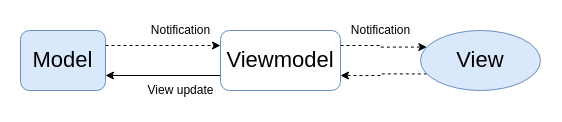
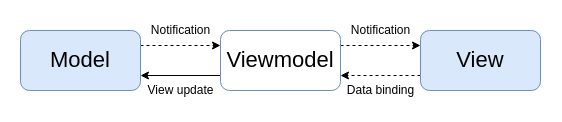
  <mxCell id="0" />
  <mxCell id="1" parent="0" />
  <mxCell id="2" style="edgeStyle=orthogonalEdgeStyle;rounded=0;orthogonalLoop=1;jettySize=auto;html=1;exitX=1;exitY=0.25;exitDx=0;exitDy=0;entryX=0;entryY=0.25;entryDx=0;entryDy=0;dashed=1;" edge="1" parent="1" source="3" target="6"><mxGeometry relative="1" as="geometry" /></mxCell>
- <mxCell id="3" value="&lt;font style=&quot;font-size: 22px&quot;&gt;Model&lt;/font&gt;" style="rounded=1;whiteSpace=wrap;html=1;fillColor=#dae8fc;strokeColor=#6c8ebf;" vertex="1" parent="1"><mxGeometry x="20" y="30" width="85" height="60" as="geometry" /></mxCell>
+ <mxCell id="3" value="&lt;font style=&quot;font-size: 22px&quot;&gt;Model&lt;/font&gt;" style="rounded=1;whiteSpace=wrap;html=1;fillColor=#dae8fc;strokeColor=#6c8ebf;" vertex="1" parent="1"><mxGeometry x="20" y="30" width="120" height="60" as="geometry" /></mxCell>
  <mxCell id="4" style="edgeStyle=orthogonalEdgeStyle;rounded=0;orthogonalLoop=1;jettySize=auto;html=1;exitX=0;exitY=0.75;exitDx=0;exitDy=0;entryX=1;entryY=0.75;entryDx=0;entryDy=0;" edge="1" parent="1" source="6" target="3"><mxGeometry relative="1" as="geometry" /></mxCell>
  <mxCell id="5" style="edgeStyle=orthogonalEdgeStyle;rounded=0;orthogonalLoop=1;jettySize=auto;html=1;exitX=1;exitY=0.25;exitDx=0;exitDy=0;entryX=0;entryY=0.25;entryDx=0;entryDy=0;dashed=1;" edge="1" parent="1" source="6" target="8"><mxGeometry relative="1" as="geometry" /></mxCell>
  <mxCell id="6" value="&lt;font style=&quot;font-size: 22px&quot;&gt;Viewmodel&lt;/font&gt;" style="rounded=1;whiteSpace=wrap;html=1;fillColor=#ffffff;strokeColor=#6c8ebf;" vertex="1" parent="1"><mxGeometry x="220" y="30" width="120" height="60" as="geometry" /></mxCell>
  <mxCell id="7" style="edgeStyle=orthogonalEdgeStyle;rounded=0;orthogonalLoop=1;jettySize=auto;html=1;exitX=0;exitY=0.75;exitDx=0;exitDy=0;entryX=1;entryY=0.75;entryDx=0;entryDy=0;dashed=1;" edge="1" parent="1" source="8" target="6"><mxGeometry relative="1" as="geometry" /></mxCell>
- <mxCell id="8" value="&lt;font style=&quot;font-size: 22px&quot;&gt;View&lt;/font&gt;" style="ellipse;whiteSpace=wrap;html=1;fillColor=#dae8fc;strokeColor=#6c8ebf;" vertex="1" parent="1"><mxGeometry x="420" y="30" width="120" height="60" as="geometry" /></mxCell>
+ <mxCell id="8" value="&lt;font style=&quot;font-size: 22px&quot;&gt;View&lt;/font&gt;" style="rounded=1;whiteSpace=wrap;html=1;fillColor=#dae8fc;strokeColor=#6c8ebf;" vertex="1" parent="1"><mxGeometry x="420" y="30" width="120" height="60" as="geometry" /></mxCell>
+ <mxCell id="9" value="Data binding" style="text;html=1;align=center;verticalAlign=middle;resizable=0;points=[];autosize=1;strokeColor=none;fillColor=none;" vertex="1" parent="1"><mxGeometry x="340" y="80" width="80" height="20" as="geometry" /></mxCell>
  <mxCell id="10" value="View update" style="text;html=1;align=center;verticalAlign=middle;resizable=0;points=[];autosize=1;strokeColor=none;fillColor=none;" vertex="1" parent="1"><mxGeometry x="140" y="80" width="80" height="20" as="geometry" /></mxCell>
  <mxCell id="11" value="Notification" style="text;html=1;align=center;verticalAlign=middle;resizable=0;points=[];autosize=1;strokeColor=none;fillColor=none;" vertex="1" parent="1"><mxGeometry x="145" y="20" width="70" height="20" as="geometry" /></mxCell>
  <mxCell id="12" value="Notification" style="text;html=1;align=center;verticalAlign=middle;resizable=0;points=[];autosize=1;strokeColor=none;fillColor=none;" vertex="1" parent="1"><mxGeometry x="345" y="20" width="70" height="20" as="geometry" /></mxCell>
